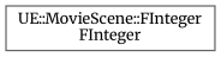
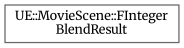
  digraph {
    rankdir=TB
    fontname=Merriweather
-   n1 [color=grey40 fillcolor=white fontname=Merriweather fontsize=10 height=0.2 label="UE::MovieScene::FInteger\lFInteger" shape=box style=filled width=0.4]
+   n1 [color=grey40 fillcolor=white fontname=Merriweather fontsize=10 height=0.2 label="UE::MovieScene::FInteger\lBlendResult" shape=box style=filled width=0.4]
  }
